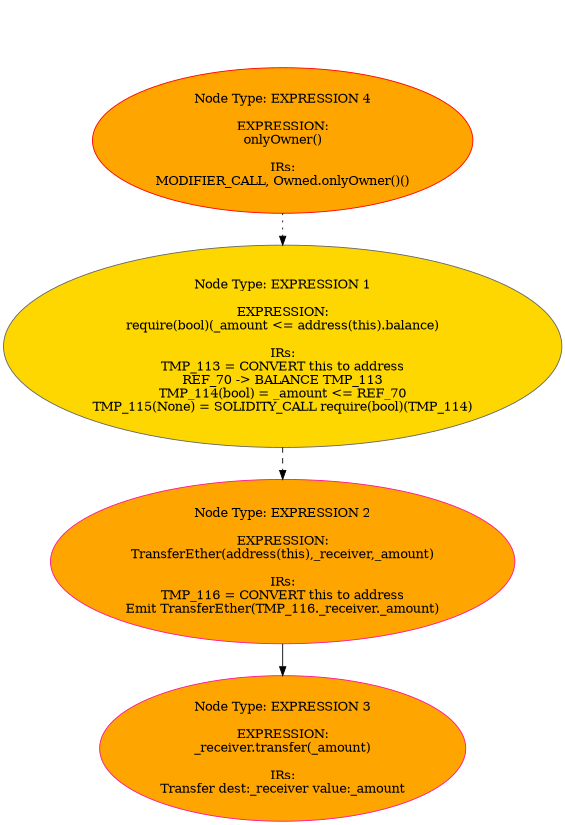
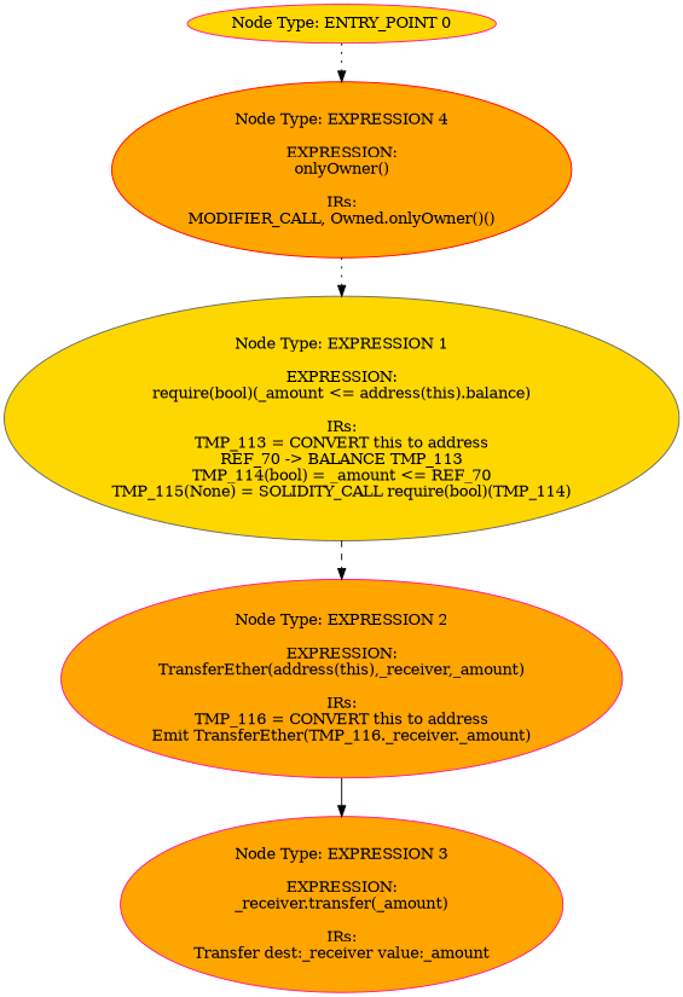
  digraph {
    node [style=filled fillcolor=orange color=deeppink]
    edge [style=dotted]
+   n1 [label="Node Type: ENTRY_POINT 0\n" fillcolor=gold]
    n2 [label="Node Type: EXPRESSION 4\n\nEXPRESSION:\nonlyOwner()\n\nIRs:\nMODIFIER_CALL, Owned.onlyOwner()()" color=red]
    n3 [label="Node Type: EXPRESSION 1\n\nEXPRESSION:\nrequire(bool)(_amount <= address(this).balance)\n\nIRs:\nTMP_113 = CONVERT this to address\nREF_70 -> BALANCE TMP_113\nTMP_114(bool) = _amount <= REF_70\nTMP_115(None) = SOLIDITY_CALL require(bool)(TMP_114)" fillcolor=gold color=gray40]
    n4 [label="Node Type: EXPRESSION 2\n\nEXPRESSION:\nTransferEther(address(this),_receiver,_amount)\n\nIRs:\nTMP_116 = CONVERT this to address\nEmit TransferEther(TMP_116._receiver._amount)"]
    n5 [label="Node Type: EXPRESSION 3\n\nEXPRESSION:\n_receiver.transfer(_amount)\n\nIRs:\nTransfer dest:_receiver value:_amount"]
+   n1 -> n2
    n2 -> n3
    n3 -> n4 [style=dashed]
    n4 -> n5 [style=solid]
  }
